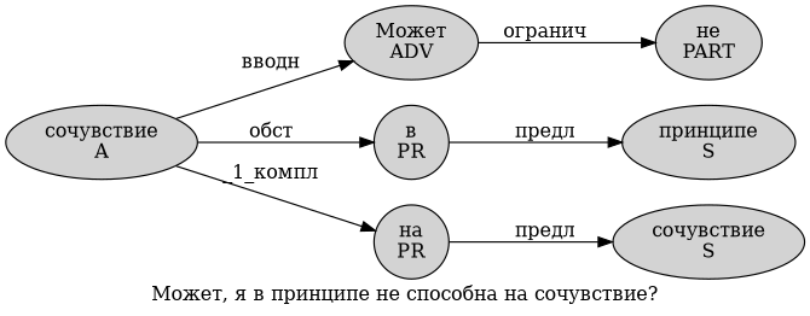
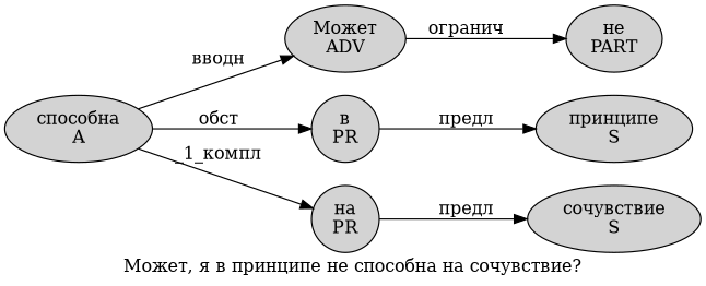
  digraph {
    label="Может, я в принципе не способна на сочувствие?"
    rankdir=LR
    node [fillcolor=lightgray penwidth=1 shape=ellipse style=filled]
    n1 [label="Может\nADV"]
    n2 [label="не\nPART"]
    n3 [label="в\nPR"]
    n4 [label="принципе\nS"]
-   n5 [label="сочувствие\nA"]
+   n5 [label="способна\nA"]
    n6 [label="на\nPR"]
    n7 [label="сочувствие\nS"]
    n1 -> n2 [label="огранич"]
    n3 -> n4 [label="предл"]
    n5 -> n1 [label="вводн"]
    n5 -> n3 [label="обст"]
    n5 -> n6 [label="_1_компл"]
    n6 -> n7 [label="предл"]
  }
